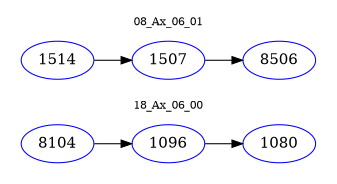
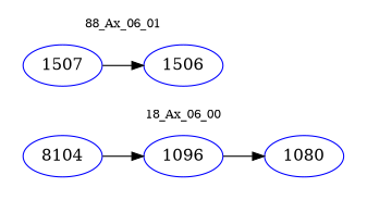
  digraph {
    rankdir=LR
    node [color=blue]
    edge [color=black]
    n1 [label=8104]
    n2 [label=1096]
    n3 [label=1080]
-   n4 [label=1514]
    n5 [label=1507]
-   n6 [label=8506]
+   n6 [label=1506]
    subgraph cluster_1 {
      color=white
      fontsize=10
      label="18_Ax_06_00"
      n1
      n2
      n3
    }
    subgraph cluster_2 {
      color=white
      fontsize=10
-     label="08_Ax_06_01"
-     n4
+     label="88_Ax_06_01"
      n5
      n6
    }
    n1 -> n2
    n2 -> n3
-   n4 -> n5
    n5 -> n6
  }
